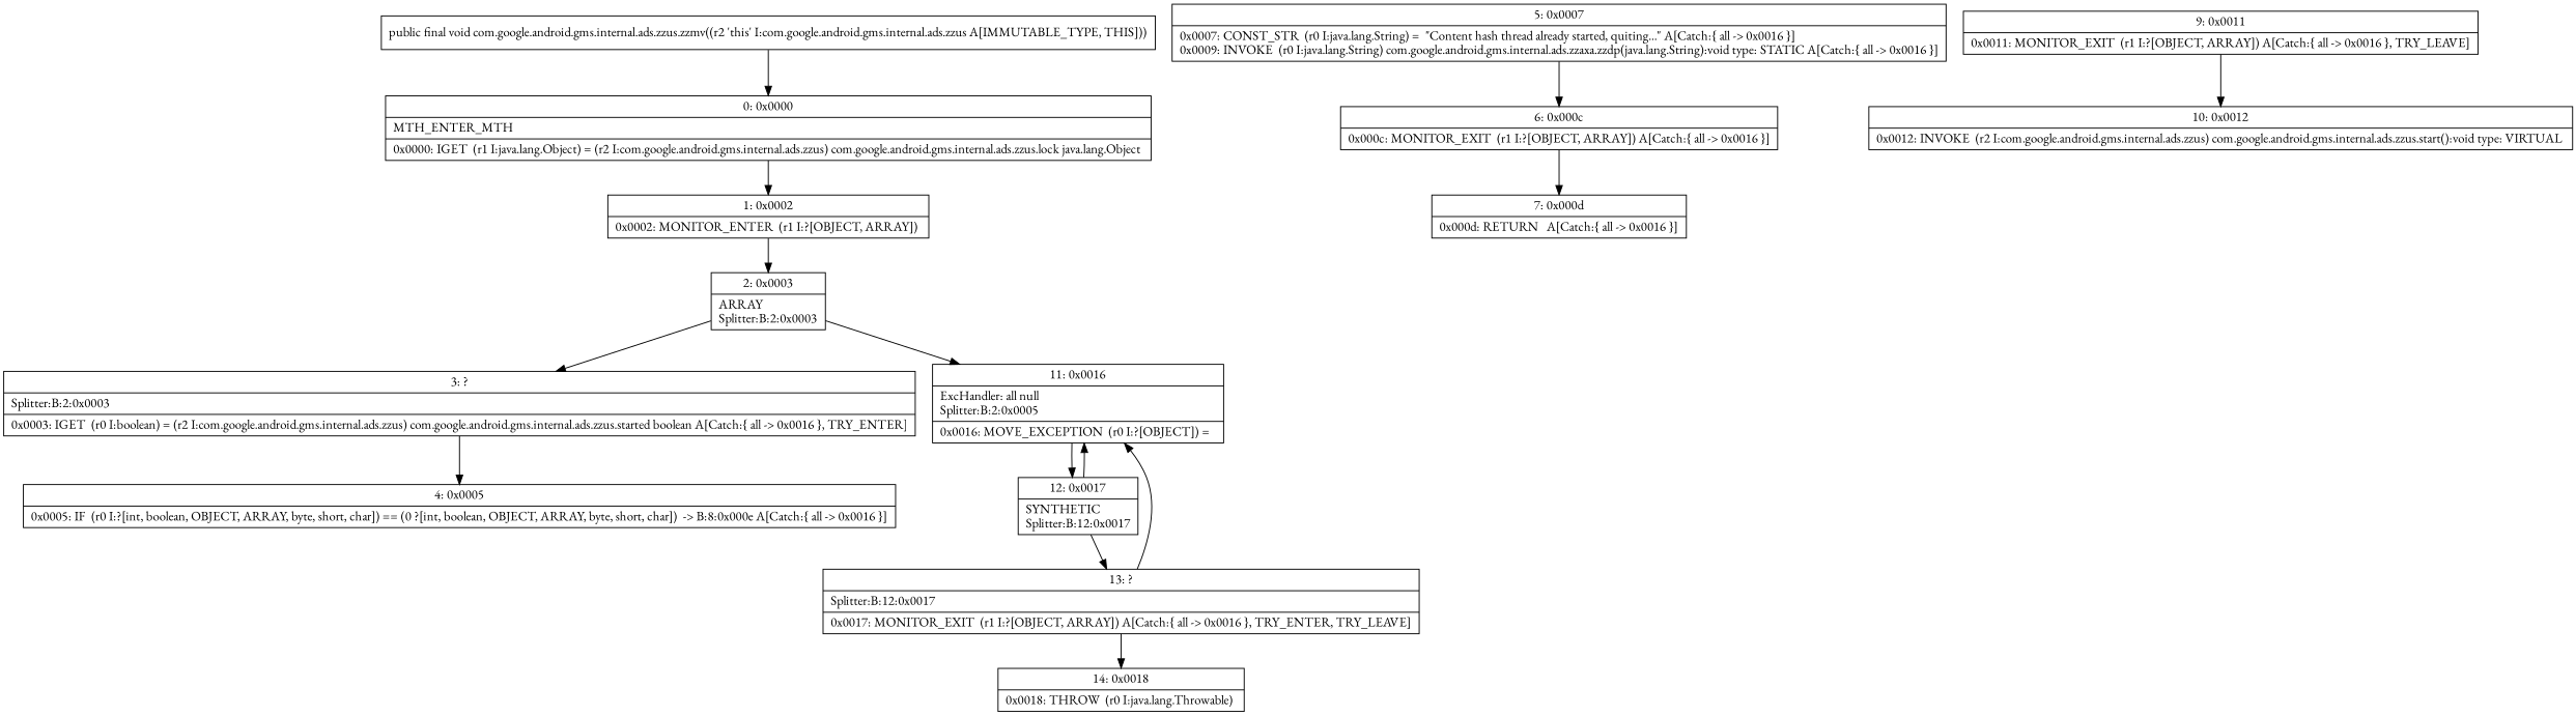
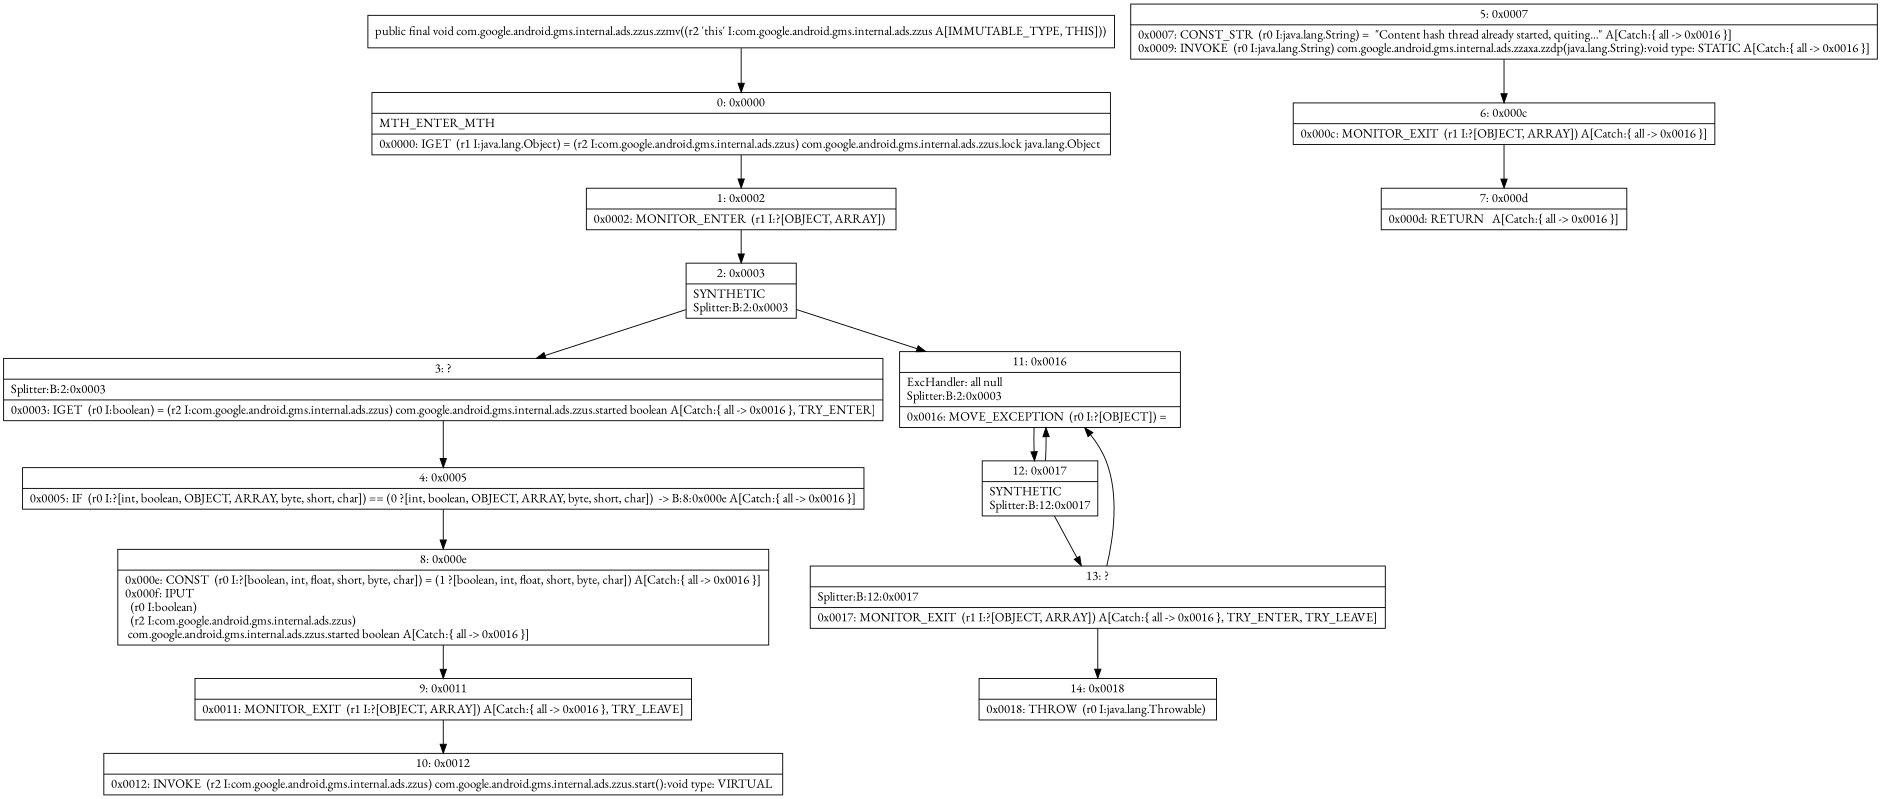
  digraph {
    fontname="EB Garamond"
    node [fontname="EB Garamond" shape=record]
    edge [fontname="EB Garamond"]
    n1 [label="{0\:\ 0x0000|MTH_ENTER_MTH\l|0x0000: IGET  (r1 I:java.lang.Object) = (r2 I:com.google.android.gms.internal.ads.zzus) com.google.android.gms.internal.ads.zzus.lock java.lang.Object \l}"]
    n2 [label="{1\:\ 0x0002|0x0002: MONITOR_ENTER  (r1 I:?[OBJECT, ARRAY]) \l}"]
-   n3 [label="{2\:\ 0x0003|ARRAY\lSplitter:B:2:0x0003\l}"]
+   n3 [label="{2\:\ 0x0003|SYNTHETIC\lSplitter:B:2:0x0003\l}"]
    n4 [label="{3\:\ ?|Splitter:B:2:0x0003\l|0x0003: IGET  (r0 I:boolean) = (r2 I:com.google.android.gms.internal.ads.zzus) com.google.android.gms.internal.ads.zzus.started boolean A[Catch:\{ all \-\> 0x0016 \}, TRY_ENTER]\l}"]
-   n5 [label="{11\:\ 0x0016|ExcHandler: all null\lSplitter:B:2:0x0005\l|0x0016: MOVE_EXCEPTION  (r0 I:?[OBJECT]) =  \l}"]
+   n5 [label="{11\:\ 0x0016|ExcHandler: all null\lSplitter:B:2:0x0003\l|0x0016: MOVE_EXCEPTION  (r0 I:?[OBJECT]) =  \l}"]
    n6 [label="{4\:\ 0x0005|0x0005: IF  (r0 I:?[int, boolean, OBJECT, ARRAY, byte, short, char]) == (0 ?[int, boolean, OBJECT, ARRAY, byte, short, char])  \-\> B:8:0x000e A[Catch:\{ all \-\> 0x0016 \}]\l}"]
    n7 [label="{12\:\ 0x0017|SYNTHETIC\lSplitter:B:12:0x0017\l}"]
+   n8 [label="{8\:\ 0x000e|0x000e: CONST  (r0 I:?[boolean, int, float, short, byte, char]) = (1 ?[boolean, int, float, short, byte, char]) A[Catch:\{ all \-\> 0x0016 \}]\l0x000f: IPUT  \l  (r0 I:boolean)\l  (r2 I:com.google.android.gms.internal.ads.zzus)\l com.google.android.gms.internal.ads.zzus.started boolean A[Catch:\{ all \-\> 0x0016 \}]\l}"]
    n9 [label="{5\:\ 0x0007|0x0007: CONST_STR  (r0 I:java.lang.String) =  \"Content hash thread already started, quiting...\" A[Catch:\{ all \-\> 0x0016 \}]\l0x0009: INVOKE  (r0 I:java.lang.String) com.google.android.gms.internal.ads.zzaxa.zzdp(java.lang.String):void type: STATIC A[Catch:\{ all \-\> 0x0016 \}]\l}"]
    n10 [label="{6\:\ 0x000c|0x000c: MONITOR_EXIT  (r1 I:?[OBJECT, ARRAY]) A[Catch:\{ all \-\> 0x0016 \}]\l}"]
    n11 [label="{9\:\ 0x0011|0x0011: MONITOR_EXIT  (r1 I:?[OBJECT, ARRAY]) A[Catch:\{ all \-\> 0x0016 \}, TRY_LEAVE]\l}"]
    n12 [label="{7\:\ 0x000d|0x000d: RETURN   A[Catch:\{ all \-\> 0x0016 \}]\l}"]
    n13 [label="{10\:\ 0x0012|0x0012: INVOKE  (r2 I:com.google.android.gms.internal.ads.zzus) com.google.android.gms.internal.ads.zzus.start():void type: VIRTUAL \l}"]
    n14 [label="{13\:\ ?|Splitter:B:12:0x0017\l|0x0017: MONITOR_EXIT  (r1 I:?[OBJECT, ARRAY]) A[Catch:\{ all \-\> 0x0016 \}, TRY_ENTER, TRY_LEAVE]\l}"]
    n15 [label="{14\:\ 0x0018|0x0018: THROW  (r0 I:java.lang.Throwable) \l}"]
    n16 [label="{public final void com.google.android.gms.internal.ads.zzus.zzmv((r2 'this' I:com.google.android.gms.internal.ads.zzus A[IMMUTABLE_TYPE, THIS])) }"]
    n1 -> n2
    n2 -> n3
    n3 -> n4
    n3 -> n5
    n4 -> n6
    n5 -> n7
+   n6 -> n8
    n7 -> n5
    n7 -> n14
+   n8 -> n11
    n9 -> n10
    n10 -> n12
    n11 -> n13
    n14 -> n5
    n14 -> n15
    n16 -> n1
  }
